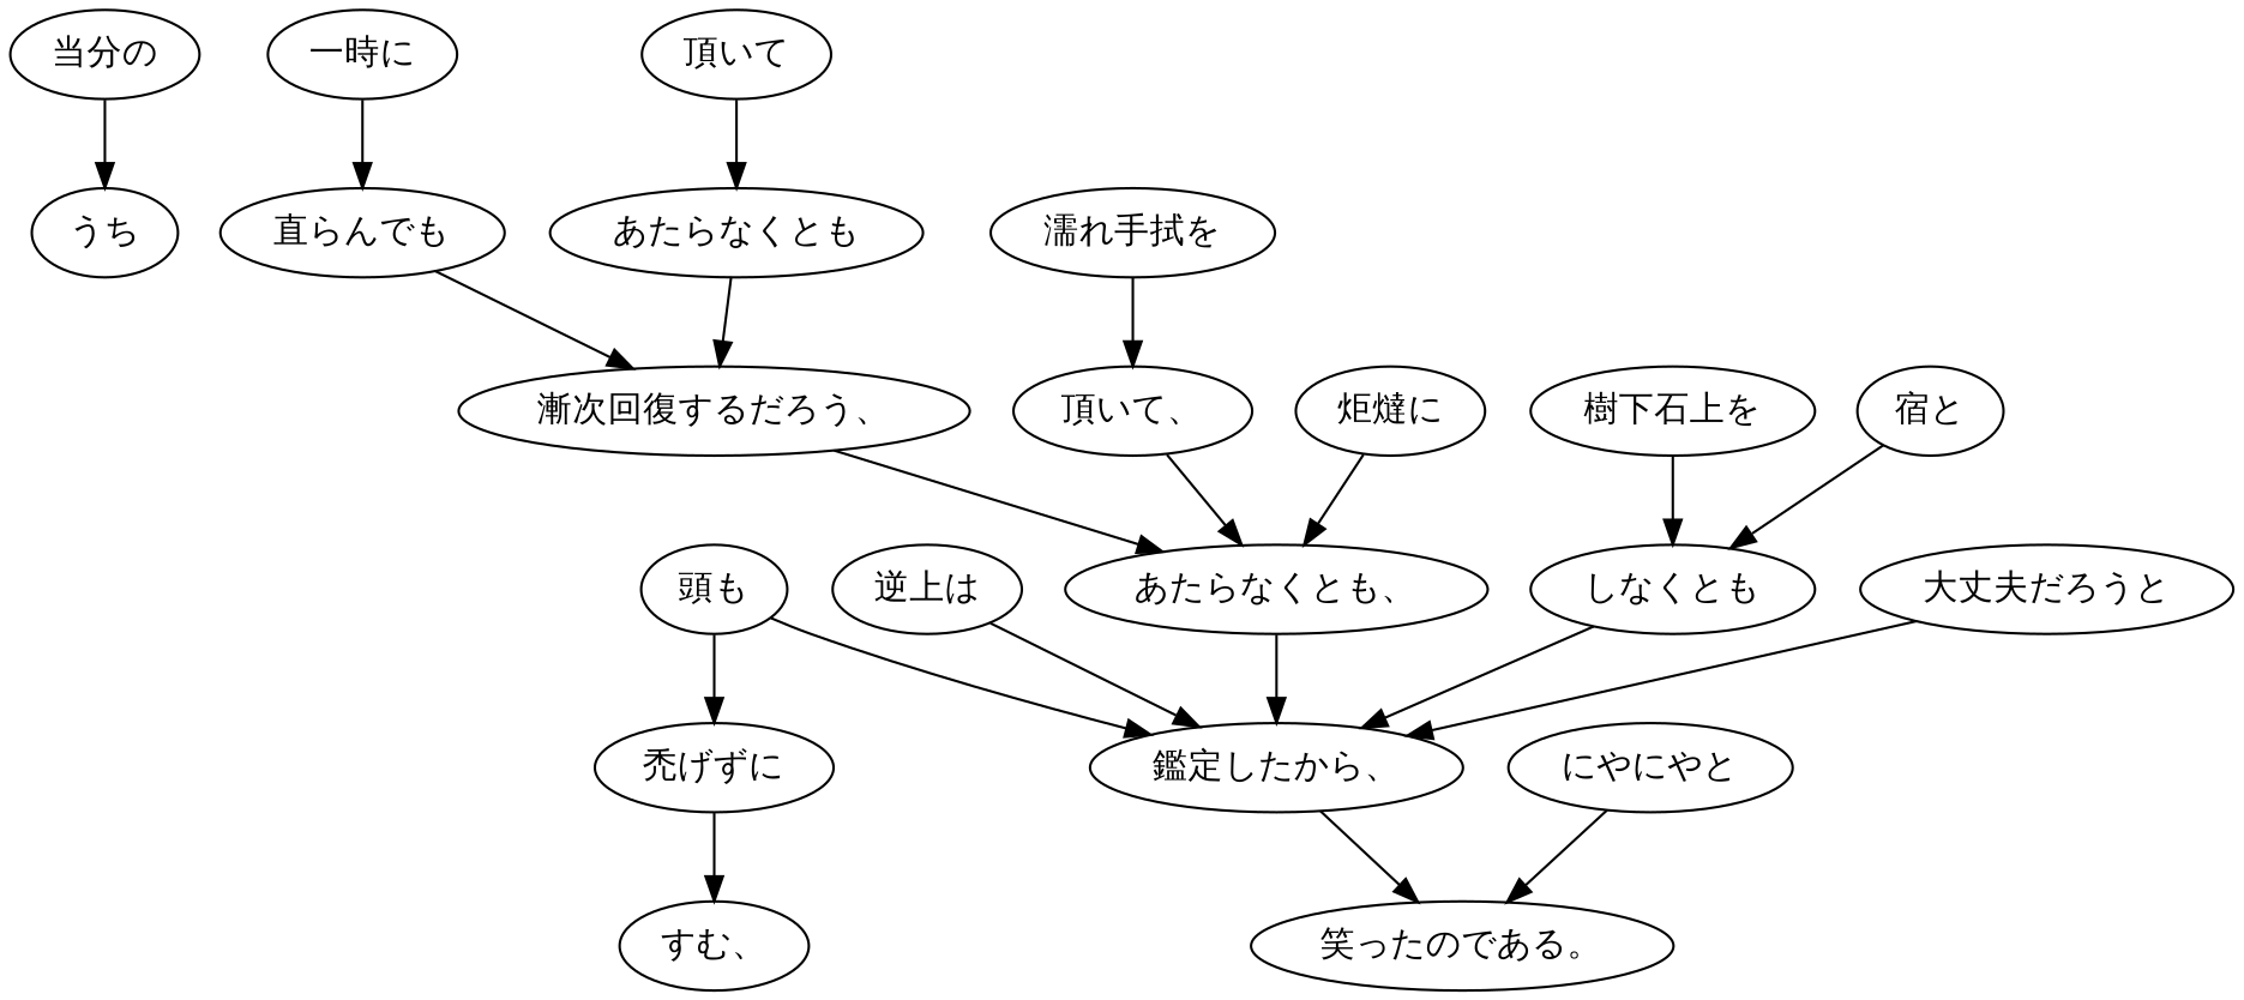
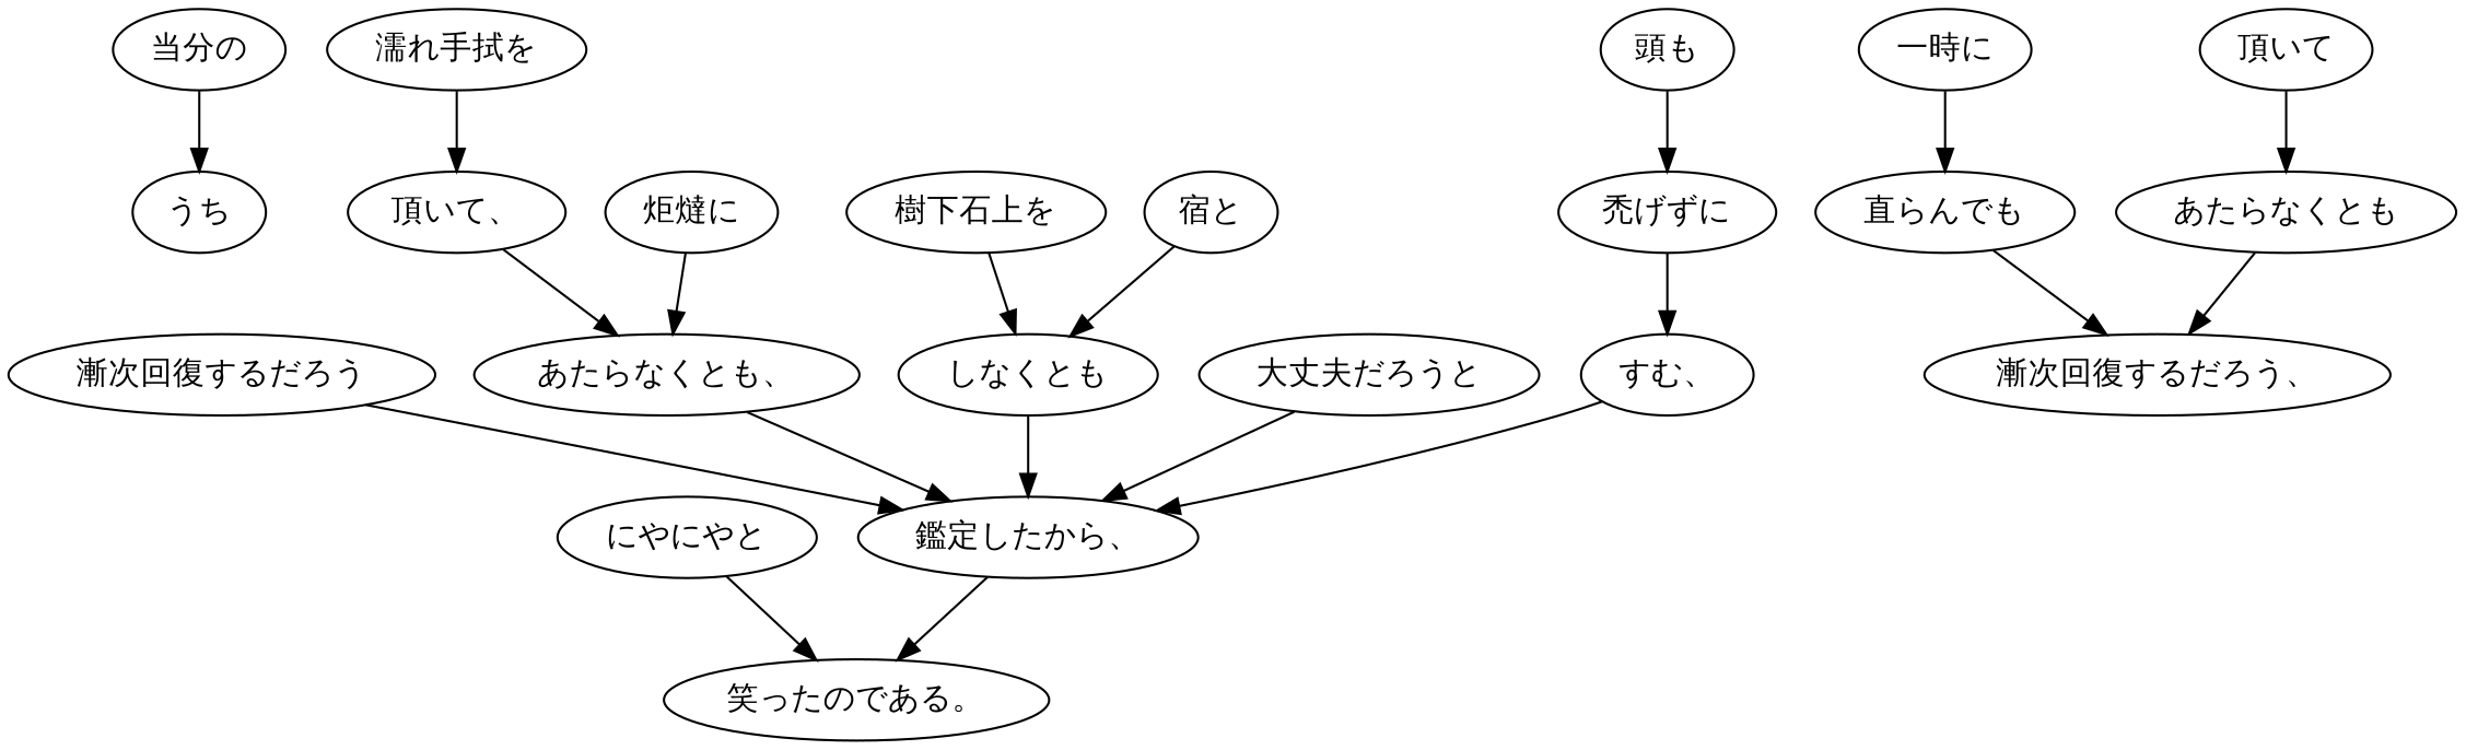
  digraph {
    n1 [label="当分の"]
    n2 [label="うち"]
    n3 [label="禿げずに"]
    n4 [label="すむ、"]
    n5 [label="頭も"]
    n6 [label="鑑定したから、"]
    n7 [label="笑ったのである。"]
-   n8 [label="逆上は"]
+   n8 [label="漸次回復するだろう"]
    n9 [label="一時に"]
    n10 [label="直らんでも"]
    n11 [label="漸次回復するだろう、"]
    n12 [label="あたらなくとも、"]
    n13 [label="頂いて"]
    n14 [label="あたらなくとも"]
    n15 [label="濡れ手拭を"]
    n16 [label="頂いて、"]
    n17 [label="炬燵に"]
    n18 [label="樹下石上を"]
    n19 [label="しなくとも"]
    n20 [label="宿と"]
    n21 [label="大丈夫だろうと"]
    n22 [label="にやにやと"]
    n1 -> n2
    n3 -> n4
-   n5 -> n6
+   n4 -> n6
    n5 -> n3
    n6 -> n7
    n8 -> n6
    n9 -> n10
    n10 -> n11
-   n11 -> n12
    n12 -> n6
    n13 -> n14
    n14 -> n11
    n15 -> n16
    n16 -> n12
    n17 -> n12
    n18 -> n19
    n19 -> n6
    n20 -> n19
    n21 -> n6
    n22 -> n7
  }
